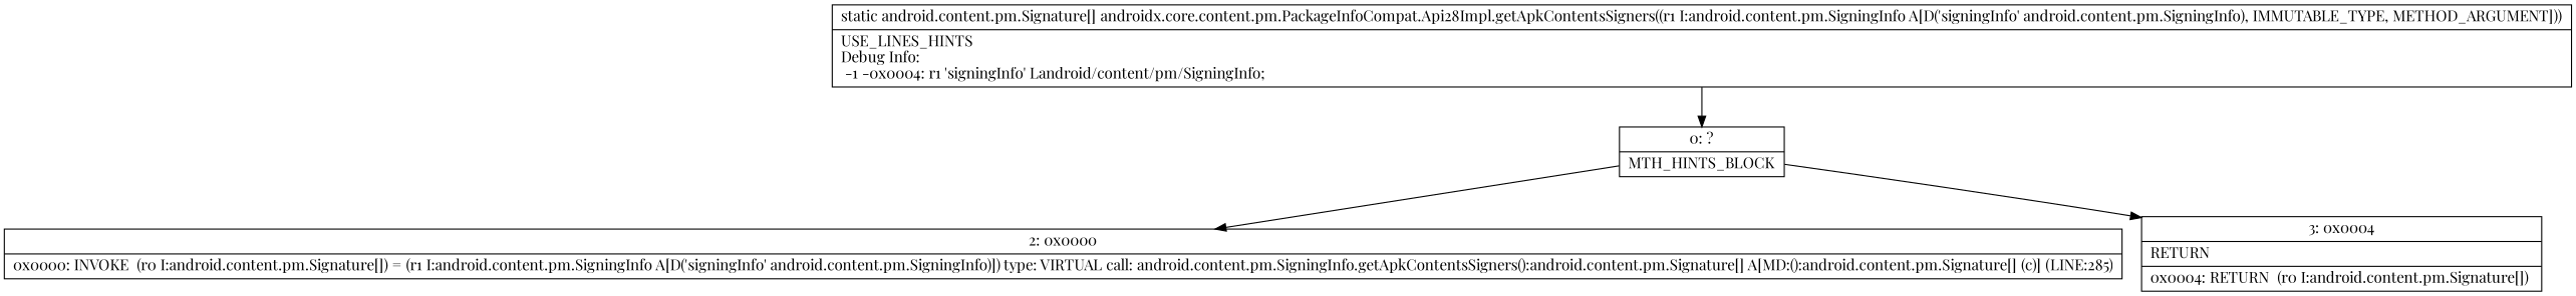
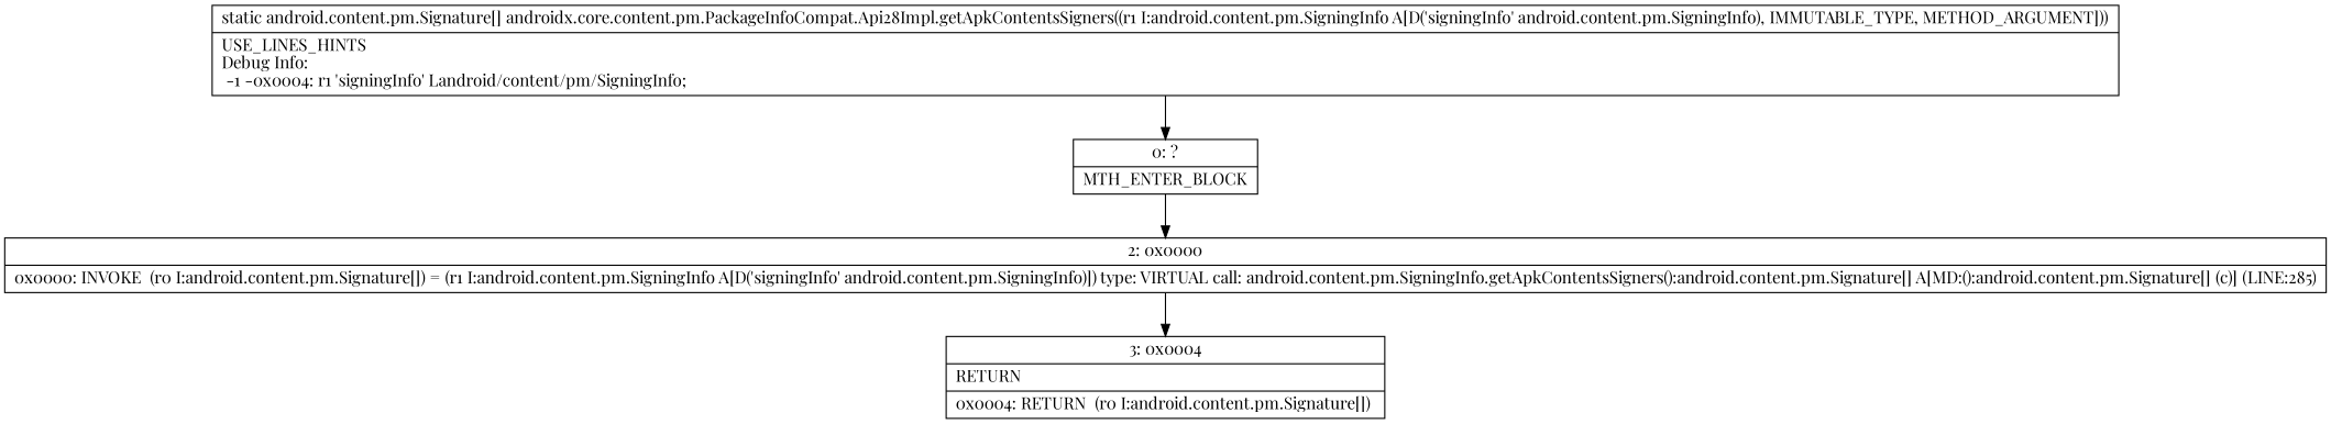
  digraph {
    fontname="Playfair Display"
    node [fontname="Playfair Display" shape=record]
    edge [fontname="Playfair Display"]
-   n1 [label="{0\:\ ?|MTH_HINTS_BLOCK\l}"]
+   n1 [label="{0\:\ ?|MTH_ENTER_BLOCK\l}"]
    n2 [label="{2\:\ 0x0000|0x0000: INVOKE  (r0 I:android.content.pm.Signature[]) = (r1 I:android.content.pm.SigningInfo A[D('signingInfo' android.content.pm.SigningInfo)]) type: VIRTUAL call: android.content.pm.SigningInfo.getApkContentsSigners():android.content.pm.Signature[] A[MD:():android.content.pm.Signature[] (c)] (LINE:285)\l}"]
    n3 [label="{3\:\ 0x0004|RETURN\l|0x0004: RETURN  (r0 I:android.content.pm.Signature[]) \l}"]
    n4 [label="{static android.content.pm.Signature[] androidx.core.content.pm.PackageInfoCompat.Api28Impl.getApkContentsSigners((r1 I:android.content.pm.SigningInfo A[D('signingInfo' android.content.pm.SigningInfo), IMMUTABLE_TYPE, METHOD_ARGUMENT]))  | USE_LINES_HINTS\lDebug Info:\l  \-1 \-0x0004: r1 'signingInfo' Landroid\/content\/pm\/SigningInfo;\l}"]
    n1 -> n2
-   n1 -> n3
+   n2 -> n3
    n4 -> n1
  }
